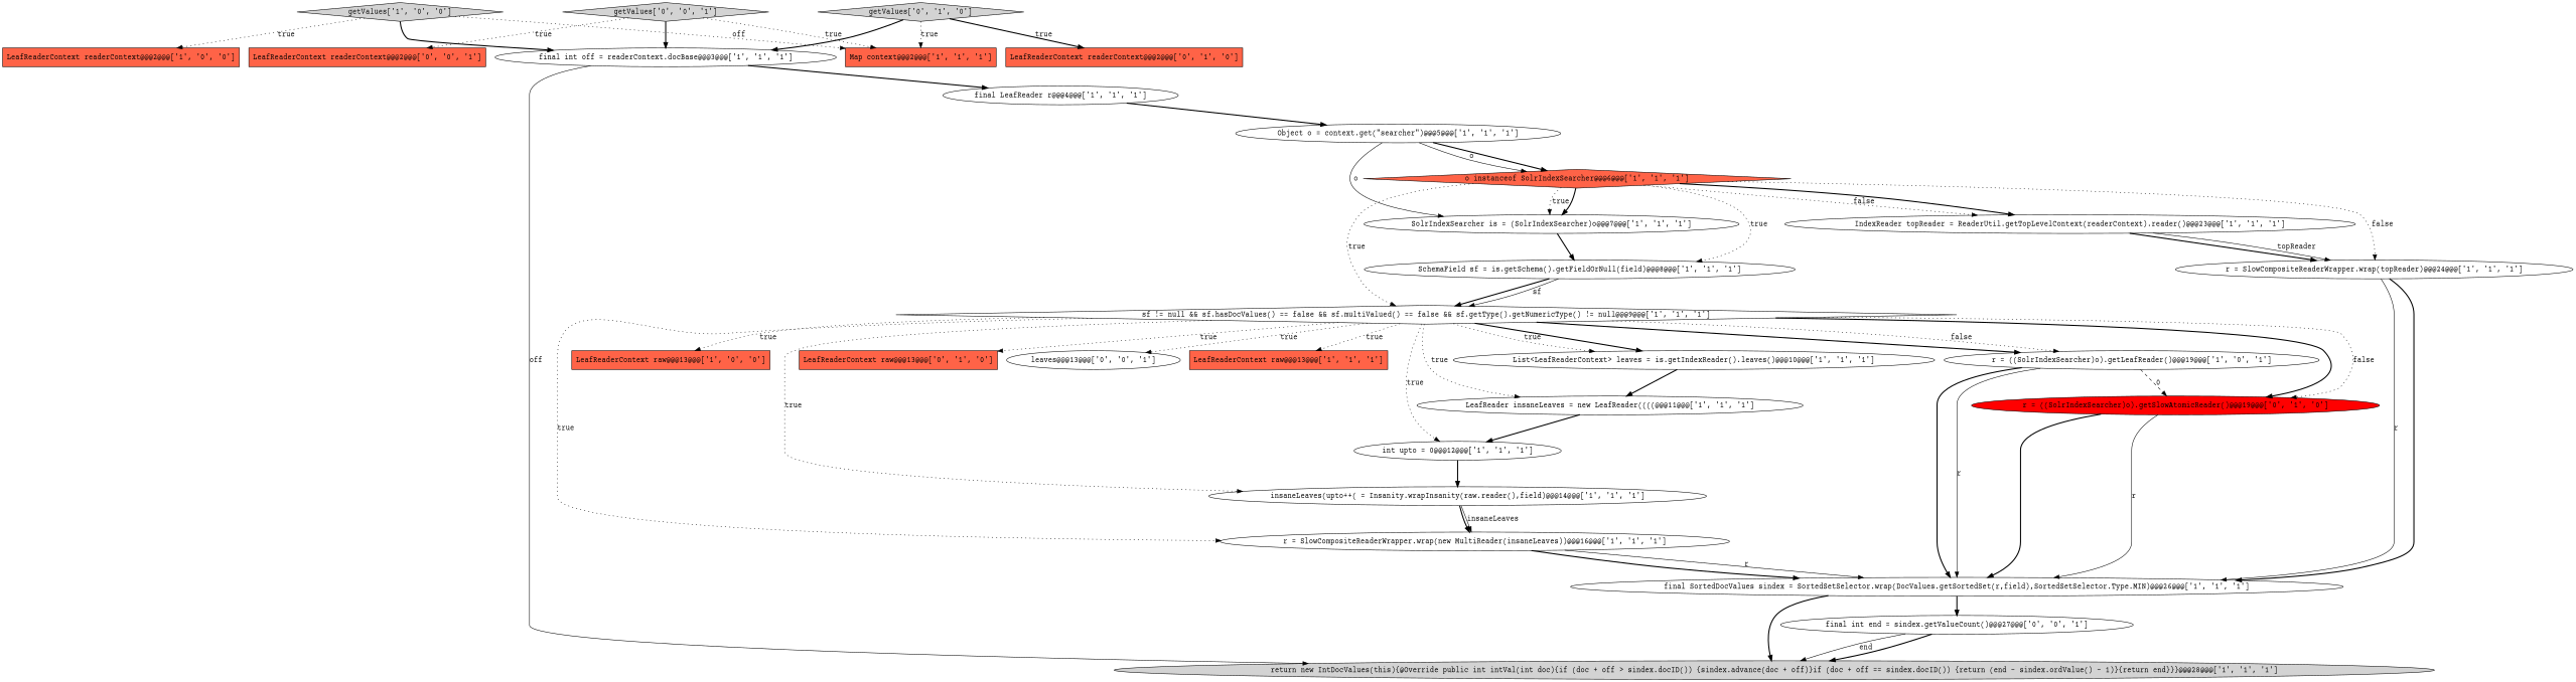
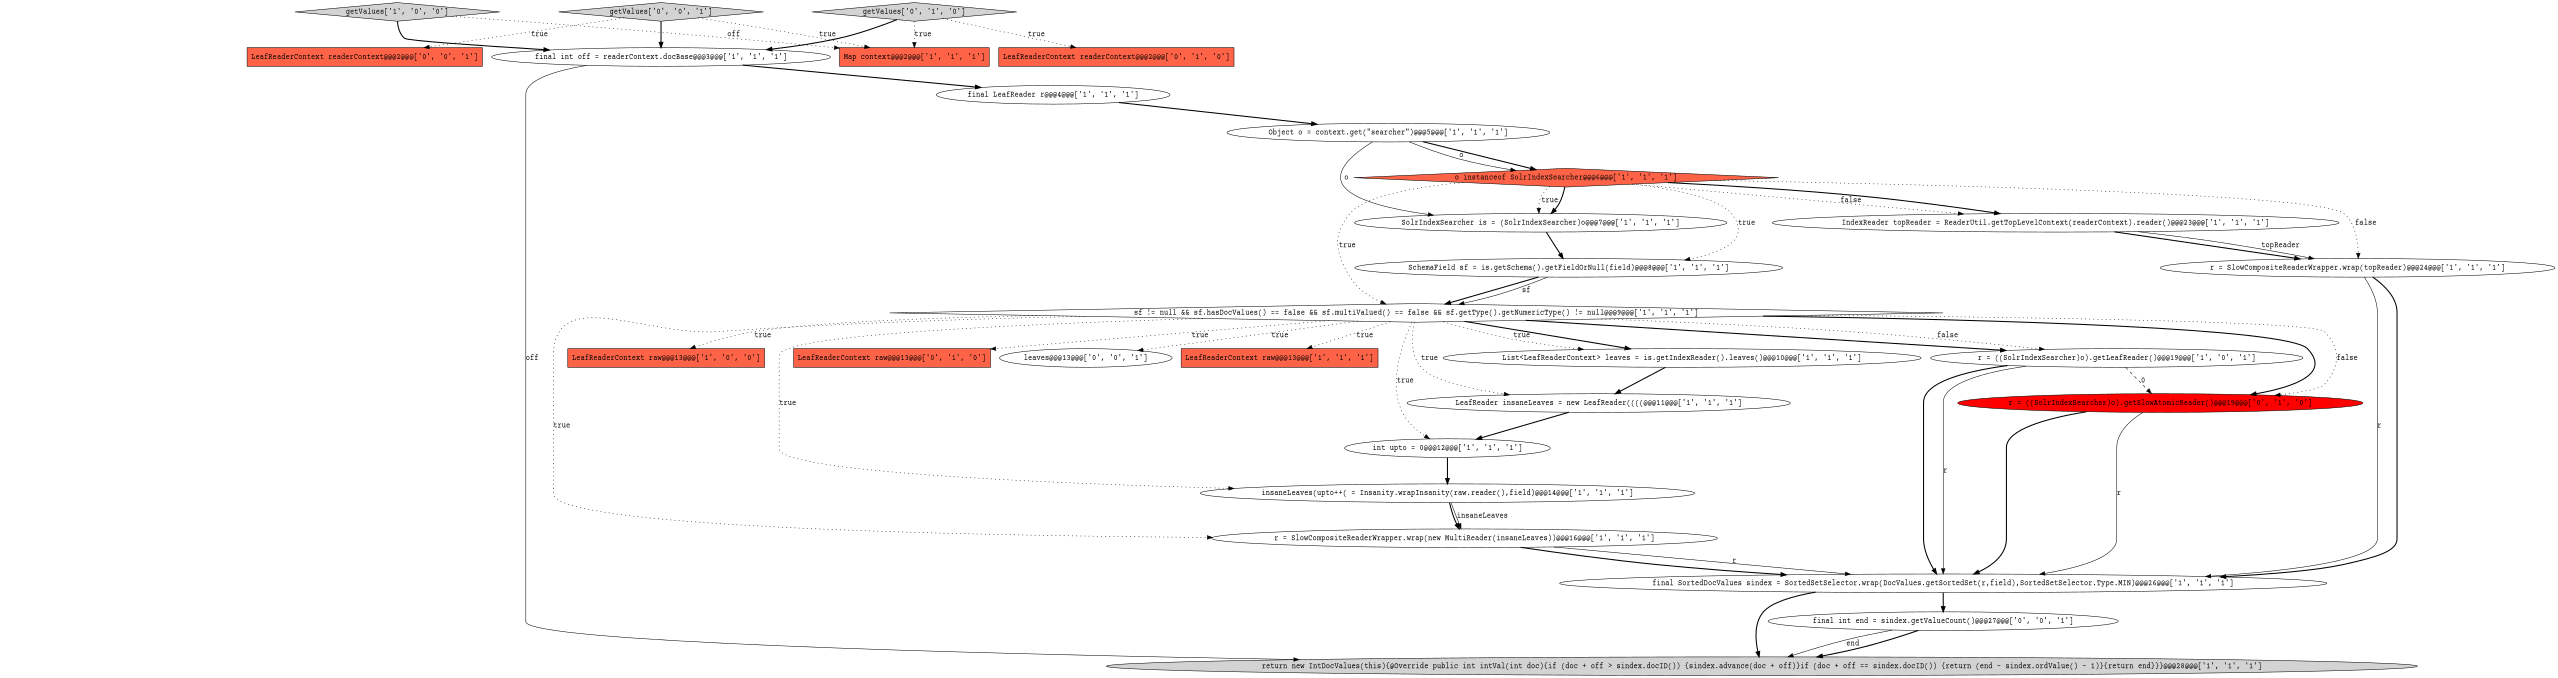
  digraph {
    fontname="Courier Prime"
    node [fillcolor=white fontname="Courier Prime" shape=ellipse style=filled]
    edge [fontname="Courier Prime" style=bold]
    n1 [label="insaneLeaves(upto++( = Insanity.wrapInsanity(raw.reader(),field)@@@14@@@['1', '1', '1']"]
    n2 [label="r = SlowCompositeReaderWrapper.wrap(new MultiReader(insaneLeaves))@@@16@@@['1', '1', '1']"]
    n3 [label="final SortedDocValues sindex = SortedSetSelector.wrap(DocValues.getSortedSet(r,field),SortedSetSelector.Type.MIN)@@@26@@@['1', '1', '1']"]
-   n4 [fillcolor=tomato label="LeafReaderContext readerContext@@@2@@@['1', '0', '0']" shape=box]
    n5 [label="int upto = 0@@@12@@@['1', '1', '1']"]
    n6 [fillcolor=red label="r = ((SolrIndexSearcher)o).getSlowAtomicReader()@@@19@@@['0', '1', '0']"]
    n7 [label="final int end = sindex.getValueCount()@@@27@@@['0', '0', '1']"]
    n8 [fillcolor=lightgray label="return new IntDocValues(this){@Override public int intVal(int doc){if (doc + off > sindex.docID()) {sindex.advance(doc + off)}if (doc + off == sindex.docID()) {return (end - sindex.ordValue() - 1)}{return end}}}@@@28@@@['1', '1', '1']"]
    n9 [label="r = ((SolrIndexSearcher)o).getLeafReader()@@@19@@@['1', '0', '1']"]
    n10 [label="LeafReader insaneLeaves = new LeafReader((((@@@11@@@['1', '1', '1']"]
    n11 [fillcolor=tomato label="LeafReaderContext raw@@@13@@@['1', '0', '0']" shape=box]
    n12 [label="List<LeafReaderContext> leaves = is.getIndexReader().leaves()@@@10@@@['1', '1', '1']"]
    n13 [label="final LeafReader r@@@4@@@['1', '1', '1']"]
    n14 [label="Object o = context.get(\"searcher\")@@@5@@@['1', '1', '1']"]
    n15 [fillcolor=tomato label="o instanceof SolrIndexSearcher@@@6@@@['1', '1', '1']" shape=diamond]
    n16 [label="SolrIndexSearcher is = (SolrIndexSearcher)o@@@7@@@['1', '1', '1']"]
    n17 [label="r = SlowCompositeReaderWrapper.wrap(topReader)@@@24@@@['1', '1', '1']"]
    n18 [label="SchemaField sf = is.getSchema().getFieldOrNull(field)@@@8@@@['1', '1', '1']"]
    n19 [label="IndexReader topReader = ReaderUtil.getTopLevelContext(readerContext).reader()@@@23@@@['1', '1', '1']"]
    n20 [label="sf != null && sf.hasDocValues() == false && sf.multiValued() == false && sf.getType().getNumericType() != null@@@9@@@['1', '1', '1']" shape=diamond]
    n21 [fillcolor=tomato label="LeafReaderContext raw@@@13@@@['0', '1', '0']" shape=box]
    n22 [label="leaves@@@13@@@['0', '0', '1']"]
    n23 [fillcolor=tomato label="LeafReaderContext raw@@@13@@@['1', '1', '1']" shape=box]
    n24 [fillcolor=tomato label="LeafReaderContext readerContext@@@2@@@['0', '0', '1']" shape=box]
    n25 [fillcolor=tomato label="Map context@@@2@@@['1', '1', '1']" shape=box]
    n26 [fillcolor=lightgray label="getValues['1', '0', '0']" shape=diamond]
    n27 [label="final int off = readerContext.docBase@@@3@@@['1', '1', '1']"]
    n28 [fillcolor=lightgray label="getValues['0', '0', '1']" shape=diamond]
    n29 [fillcolor=lightgray label="getValues['0', '1', '0']" shape=diamond]
    n30 [fillcolor=tomato label="LeafReaderContext readerContext@@@2@@@['0', '1', '0']" shape=box]
    n1 -> n2
    n1 -> n2 [label=insaneLeaves style=solid]
    n2 -> n3
    n2 -> n3 [label=r style=solid]
    n3 -> n7
    n3 -> n8
    n5 -> n1
    n6 -> n3
    n6 -> n3 [label=r style=solid]
    n7 -> n8
    n7 -> n8 [label=end style=solid]
    n9 -> n3 [label=r style=solid]
    n9 -> n3
    n9 -> n6 [label=0 style=dashed]
    n10 -> n5
    n12 -> n10
    n13 -> n14
    n14 -> n15
    n14 -> n15 [label=o style=solid]
    n14 -> n16 [label=o style=solid]
    n15 -> n16 [label=true style=dotted]
    n15 -> n16
    n15 -> n17 [label=false style=dotted]
    n15 -> n18 [label=true style=dotted]
    n15 -> n19 [label=false style=dotted]
    n15 -> n19
    n15 -> n20 [label=true style=dotted]
    n16 -> n18
    n17 -> n3 [label=r style=solid]
    n17 -> n3
    n18 -> n20
    n18 -> n20 [label=sf style=solid]
    n19 -> n17
    n19 -> n17 [label=topReader style=solid]
    n20 -> n1 [label=true style=dotted]
    n20 -> n2 [label=true style=dotted]
    n20 -> n5 [label=true style=dotted]
    n20 -> n6 [label=false style=dotted]
    n20 -> n6
    n20 -> n9 [label=false style=dotted]
    n20 -> n9
    n20 -> n10 [label=true style=dotted]
    n20 -> n11 [label=true style=dotted]
    n20 -> n12
    n20 -> n12 [label=true style=dotted]
    n20 -> n21 [label=true style=dotted]
    n20 -> n22 [label=true style=dotted]
    n20 -> n23 [label=true style=dotted]
-   n26 -> n4 [label=true style=dotted]
    n26 -> n25 [label=off style=dotted]
    n26 -> n27
    n27 -> n8 [label=off style=solid]
    n27 -> n13
    n28 -> n24 [label=true style=dotted]
    n28 -> n25 [label=true style=dotted]
    n28 -> n27
    n29 -> n25 [label=true style=dotted]
    n29 -> n27
-   n29 -> n30 [label=true]
+   n29 -> n30 [label=true style=dotted]
  }
